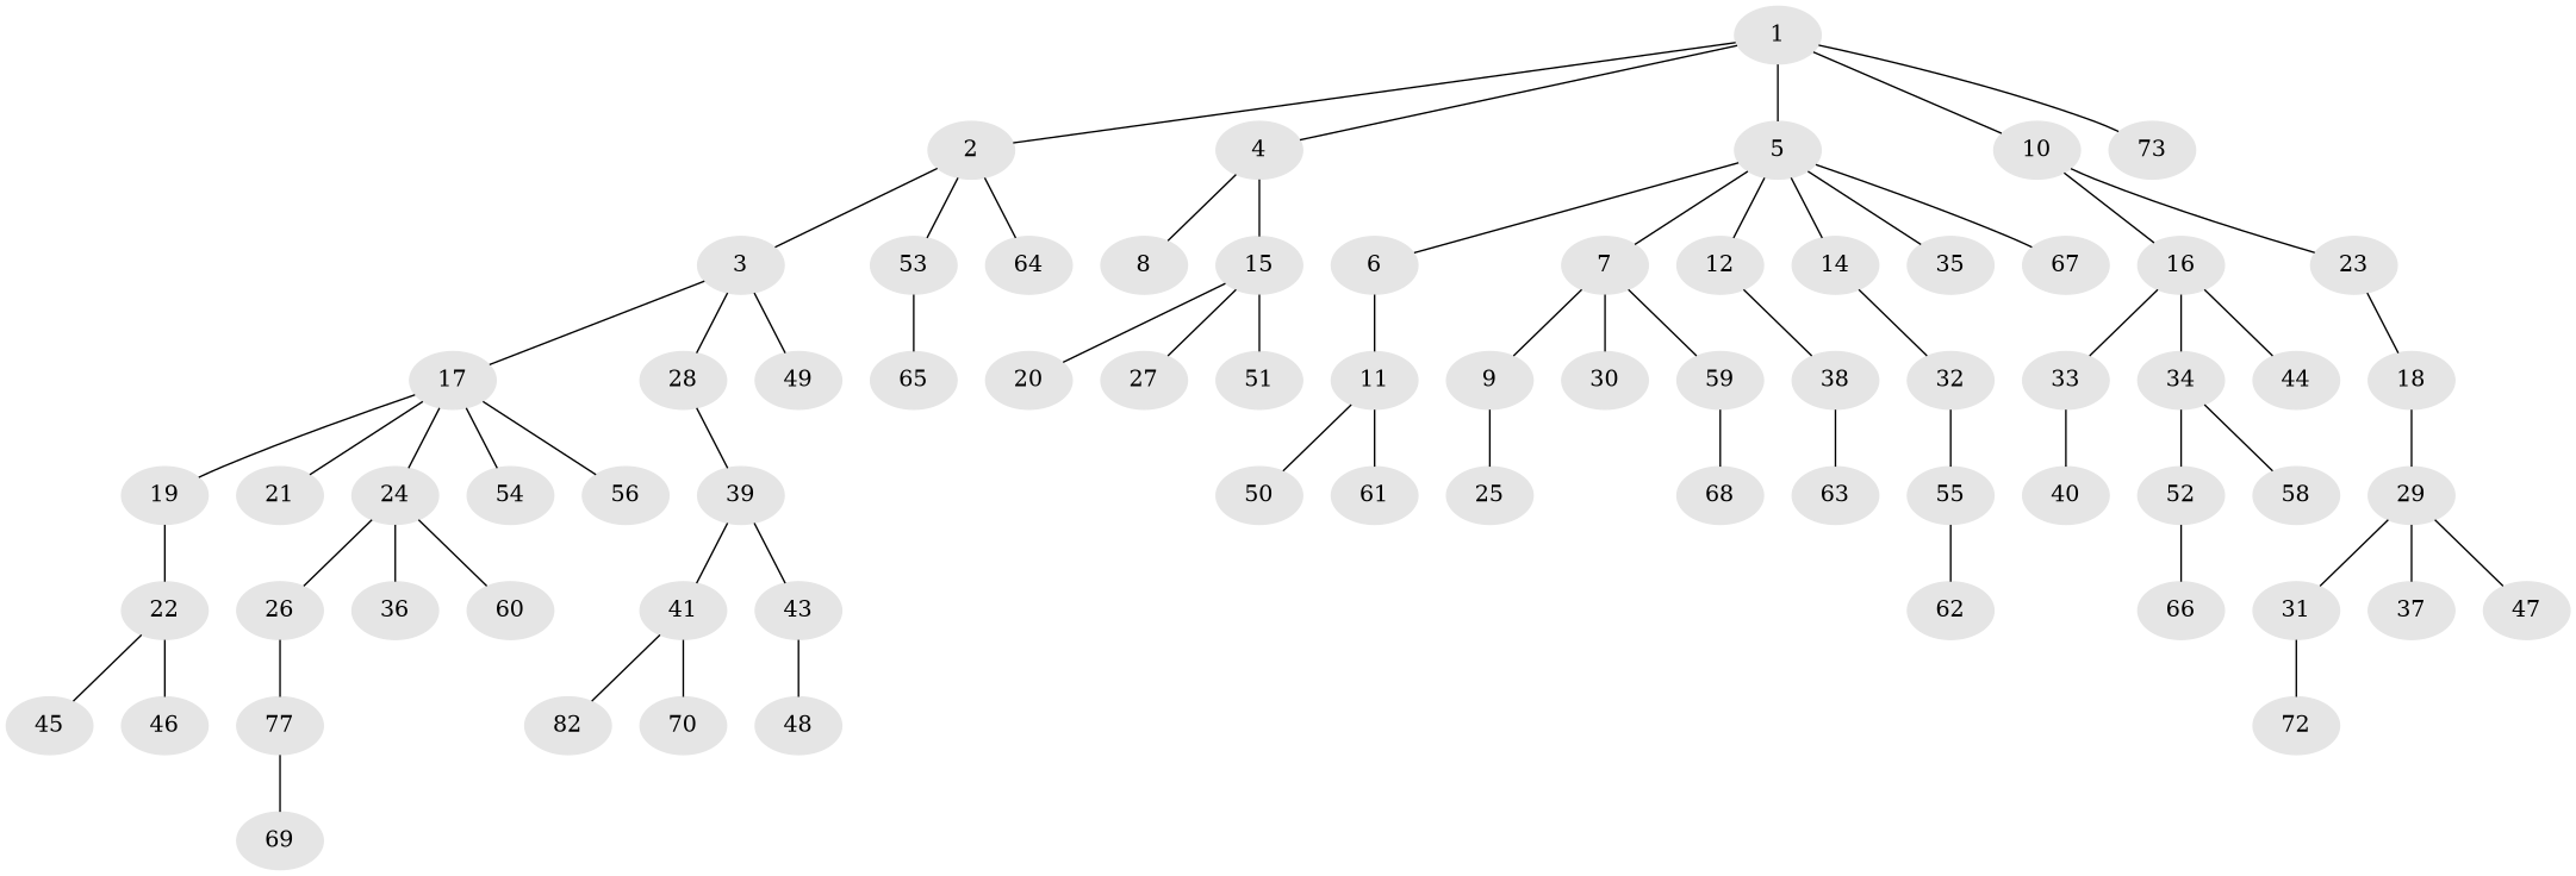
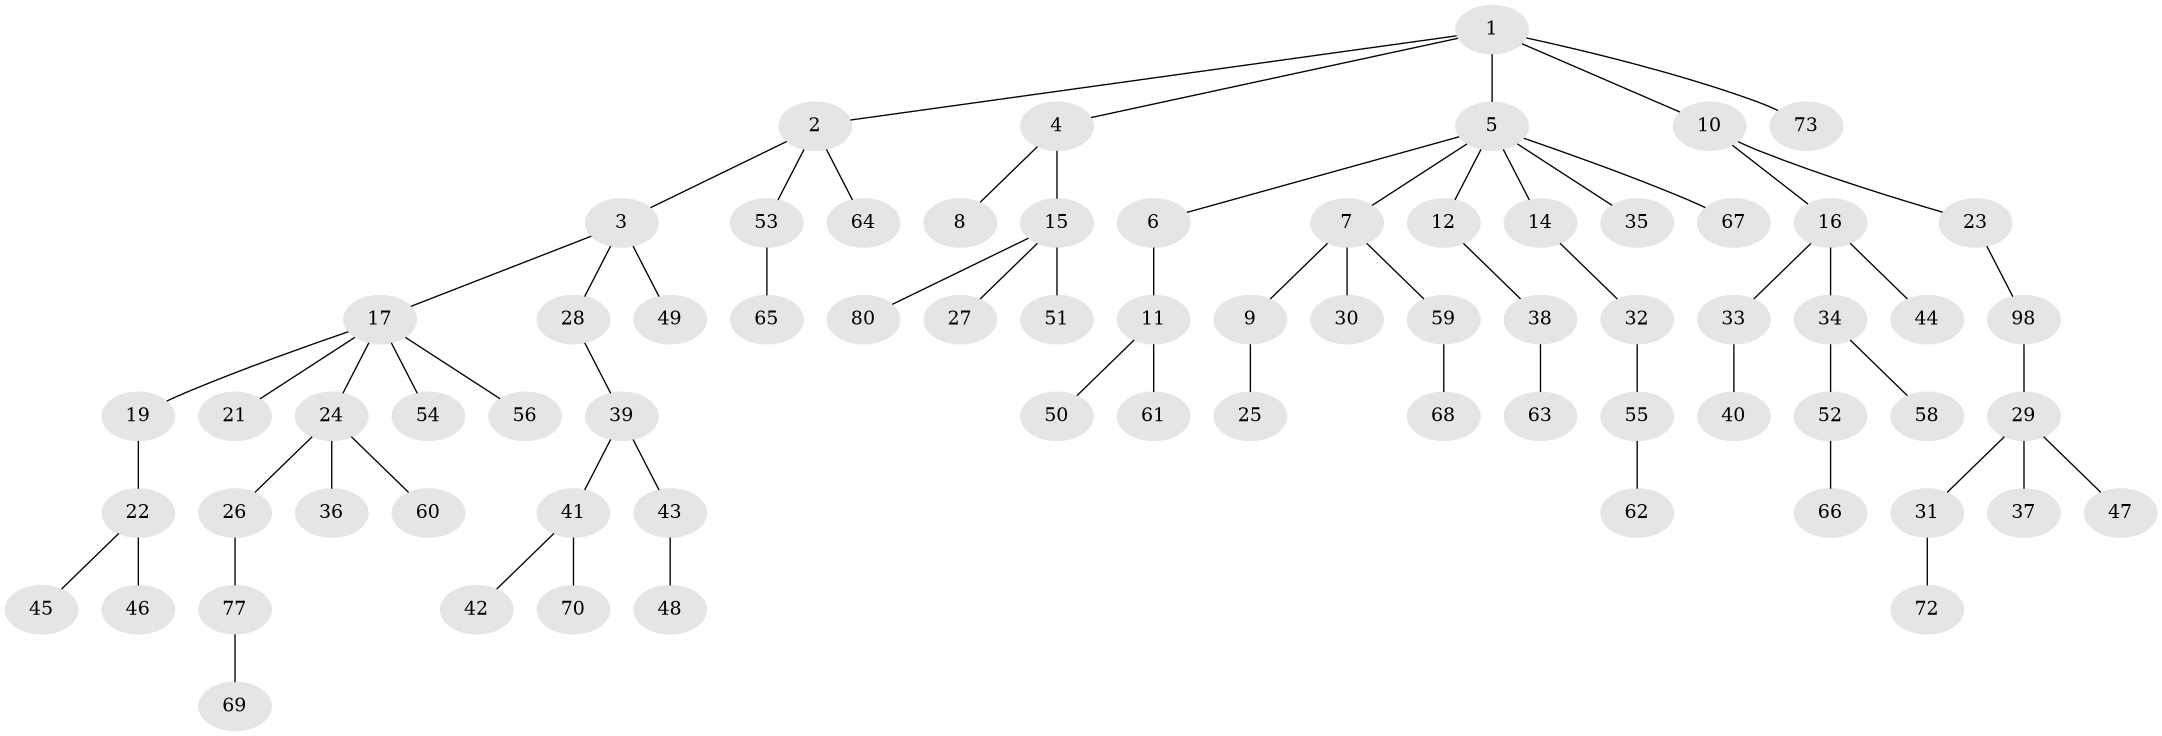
  graph {
    node [color=gray90 style=filled]
    1
    2
    4
    5
    10
    73
    3
    53
    64
    8
    15
    6
    7
    12
    14
    35
    67
    16
    23
    17
    28
    49
    65
    19
    21
    24
    54
    56
    39
-   20
+   20 [label=80]
    27
    51
    11
    9
    30
    59
    38
    32
    50
    61
    25
    68
    33
    34
    44
-   18
+   18 [label=98]
    63
    55
    29
    40
    52
    58
    22
    26
    36
    60
    31
    37
    47
    45
    46
    n62 [label=77]
    69
    41
    43
    72
    62
    66
-   42 [label=82]
+   42
    70
    48
    1 -- 2
    1 -- 4
    1 -- 5
    1 -- 10
    1 -- 73
    2 -- 3
    2 -- 53
    2 -- 64
    4 -- 8
    4 -- 15
    5 -- 6
    5 -- 7
    5 -- 12
    5 -- 14
    5 -- 35
    5 -- 67
    10 -- 16
    10 -- 23
    3 -- 17
    3 -- 28
    3 -- 49
    53 -- 65
    15 -- 20
    15 -- 27
    15 -- 51
    6 -- 11
    7 -- 9
    7 -- 30
    7 -- 59
    12 -- 38
    14 -- 32
    16 -- 33
    16 -- 34
    16 -- 44
    23 -- 18
    17 -- 19
    17 -- 21
    17 -- 24
    17 -- 54
    17 -- 56
    28 -- 39
    19 -- 22
    24 -- 26
    24 -- 36
    24 -- 60
    39 -- 41
    39 -- 43
    11 -- 50
    11 -- 61
    9 -- 25
    59 -- 68
    38 -- 63
    32 -- 55
    33 -- 40
    34 -- 52
    34 -- 58
    18 -- 29
    55 -- 62
    29 -- 31
    29 -- 37
    29 -- 47
    52 -- 66
    22 -- 45
    22 -- 46
    26 -- n62
    31 -- 72
    n62 -- 69
    41 -- 42
    41 -- 70
    43 -- 48
  }
